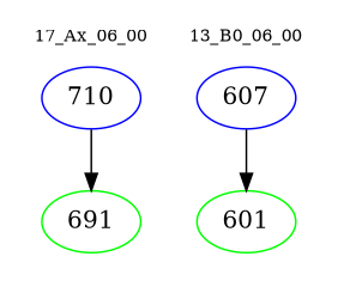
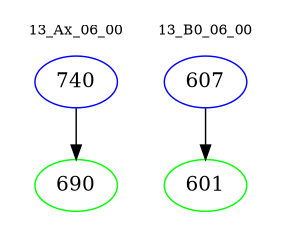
  digraph {
    node [color=blue]
    edge [color=black]
-   n1 [label=710]
-   n2 [color=green label=691]
+   n1 [label=740]
+   n2 [color=green label=690]
    n3 [label=607]
    n4 [color=green label=601]
    subgraph cluster_1 {
      color=white
      fontsize=10
-     label="17_Ax_06_00"
+     label="13_Ax_06_00"
      n1
      n2
    }
    subgraph cluster_2 {
      color=white
      fontsize=10
      label="13_B0_06_00"
      n3
      n4
    }
    n1 -> n2
    n3 -> n4
  }
